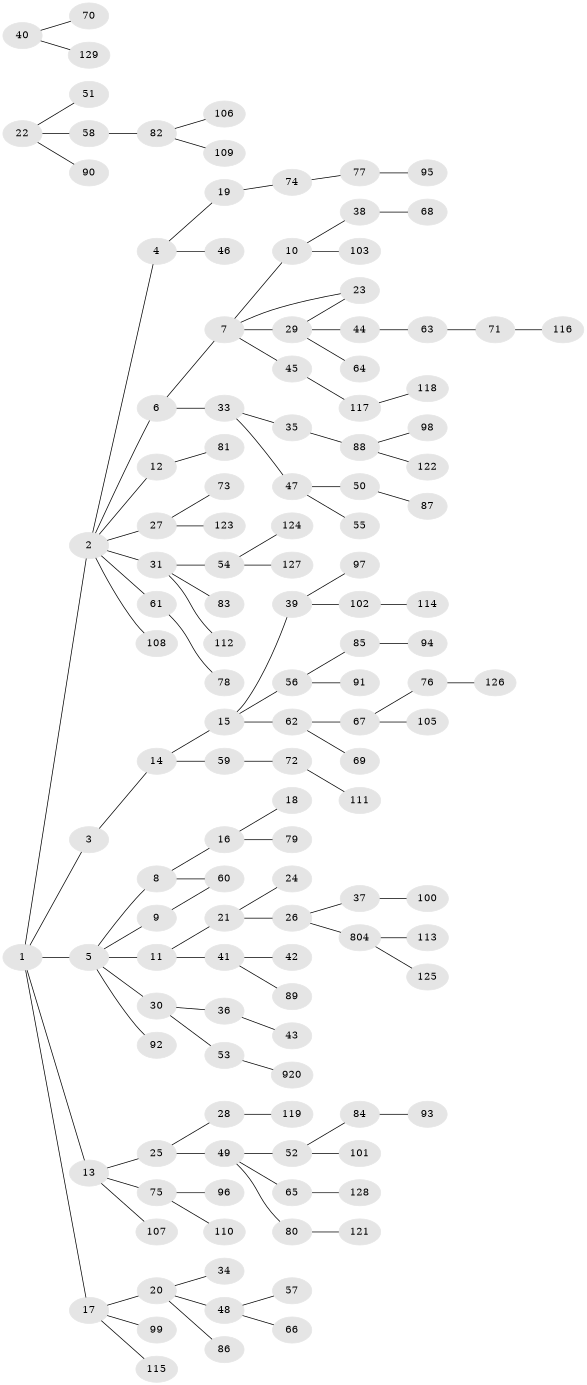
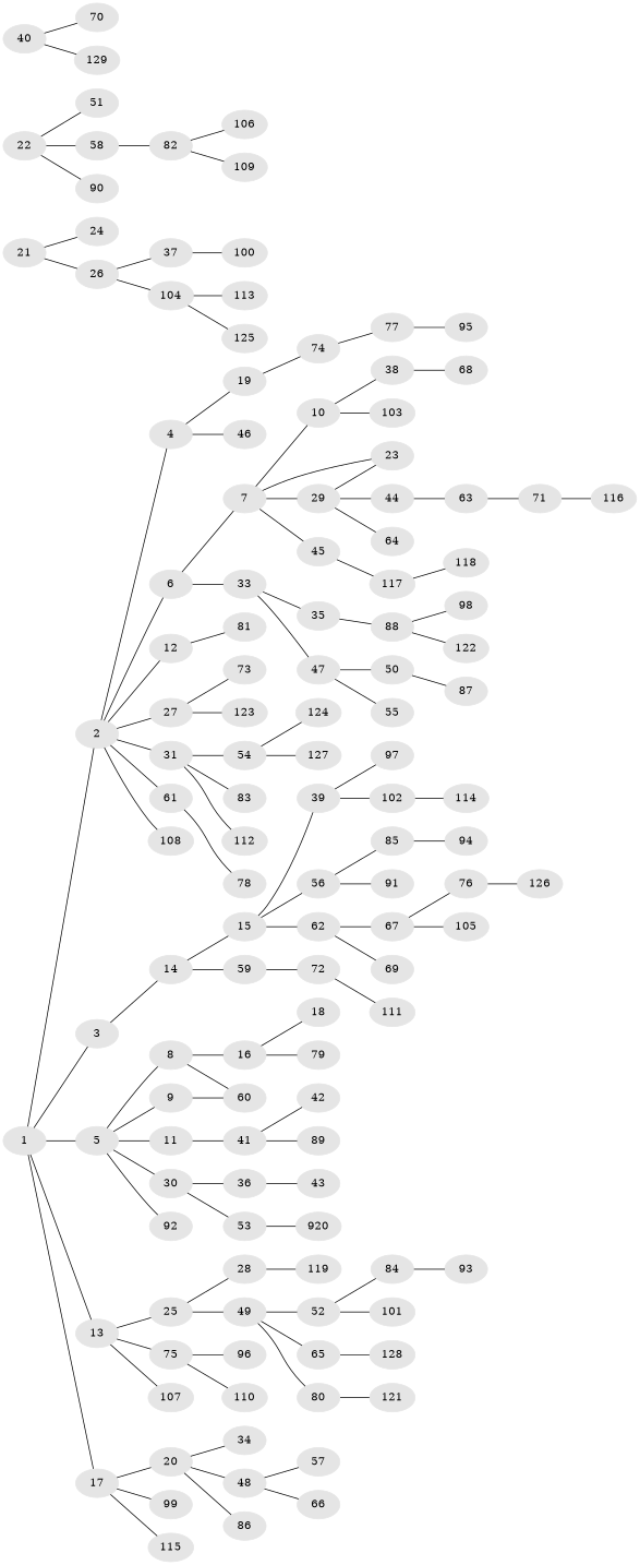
  graph {
    rankdir=LR
    node [color=gray90 style=filled]
    1
    2
    3
    5
    13
    17
    4
    6
    12
    27
    31
    61
    108
    14
    8
    9
    11
    30
    92
    25
    75
    107
    20
    99
    115
    19
    46
    7
    33
    81
    73
    123
    54
    83
    112
    78
    15
    59
    74
    16
    60
    21
    41
    36
    53
    10
    23
    29
    45
    35
    47
    38
    103
    44
    64
    117
    18
    79
    22
    51
    58
    90
    68
    24
    26
    42
    89
    28
    49
    96
    110
    39
    56
    62
    72
    97
    102
    85
    91
    67
    69
    34
    48
    86
    77
    57
    66
    37
-   104 [label=804]
+   104
    82
    119
    52
    65
    80
    100
    113
    125
    40
    70
    129
    63
    43
    n103 [label=920]
    124
    127
    88
    50
    55
    98
    122
    114
    71
    118
    87
    84
    101
    128
    121
    93
    94
    106
    109
    111
    76
    105
    116
    126
    95
    1 -- 2
    1 -- 3
    1 -- 5
    1 -- 13
    1 -- 17
    2 -- 4
    2 -- 6
    2 -- 12
    2 -- 27
    2 -- 31
    2 -- 61
    2 -- 108
    3 -- 14
    5 -- 8
    5 -- 9
    5 -- 11
    5 -- 30
    5 -- 92
    13 -- 25
    13 -- 75
    13 -- 107
    17 -- 20
    17 -- 99
    17 -- 115
    4 -- 19
    4 -- 46
    6 -- 7
    6 -- 33
    12 -- 81
    27 -- 73
    27 -- 123
    31 -- 54
    31 -- 83
    31 -- 112
    61 -- 78
    14 -- 15
    14 -- 59
    8 -- 16
    8 -- 60
    9 -- 60
-   11 -- 21
    11 -- 41
    30 -- 36
    30 -- 53
    25 -- 28
    25 -- 49
    75 -- 96
    75 -- 110
    20 -- 34
    20 -- 48
    20 -- 86
    19 -- 74
    7 -- 10
    7 -- 23
    7 -- 29
    7 -- 45
    33 -- 35
    33 -- 47
    54 -- 124
    54 -- 127
    15 -- 39
    15 -- 56
    15 -- 62
    59 -- 72
    74 -- 77
    16 -- 18
    16 -- 79
    21 -- 24
    21 -- 26
    41 -- 42
    41 -- 89
    36 -- 43
    53 -- n103
    10 -- 38
    10 -- 103
    29 -- 23
    29 -- 44
    29 -- 64
    45 -- 117
    35 -- 88
    47 -- 50
    47 -- 55
    38 -- 68
    44 -- 63
    117 -- 118
    22 -- 51
    22 -- 58
    22 -- 90
    58 -- 82
    26 -- 37
    26 -- 104
    28 -- 119
    49 -- 52
    49 -- 65
    49 -- 80
    39 -- 97
    39 -- 102
    56 -- 85
    56 -- 91
    62 -- 67
    62 -- 69
    72 -- 111
    102 -- 114
    85 -- 94
    67 -- 76
    67 -- 105
    48 -- 57
    48 -- 66
    77 -- 95
    37 -- 100
    104 -- 113
    104 -- 125
    82 -- 106
    82 -- 109
    52 -- 84
    52 -- 101
    65 -- 128
    80 -- 121
    40 -- 70
    40 -- 129
    63 -- 71
    88 -- 98
    88 -- 122
    50 -- 87
    71 -- 116
    84 -- 93
    76 -- 126
  }
